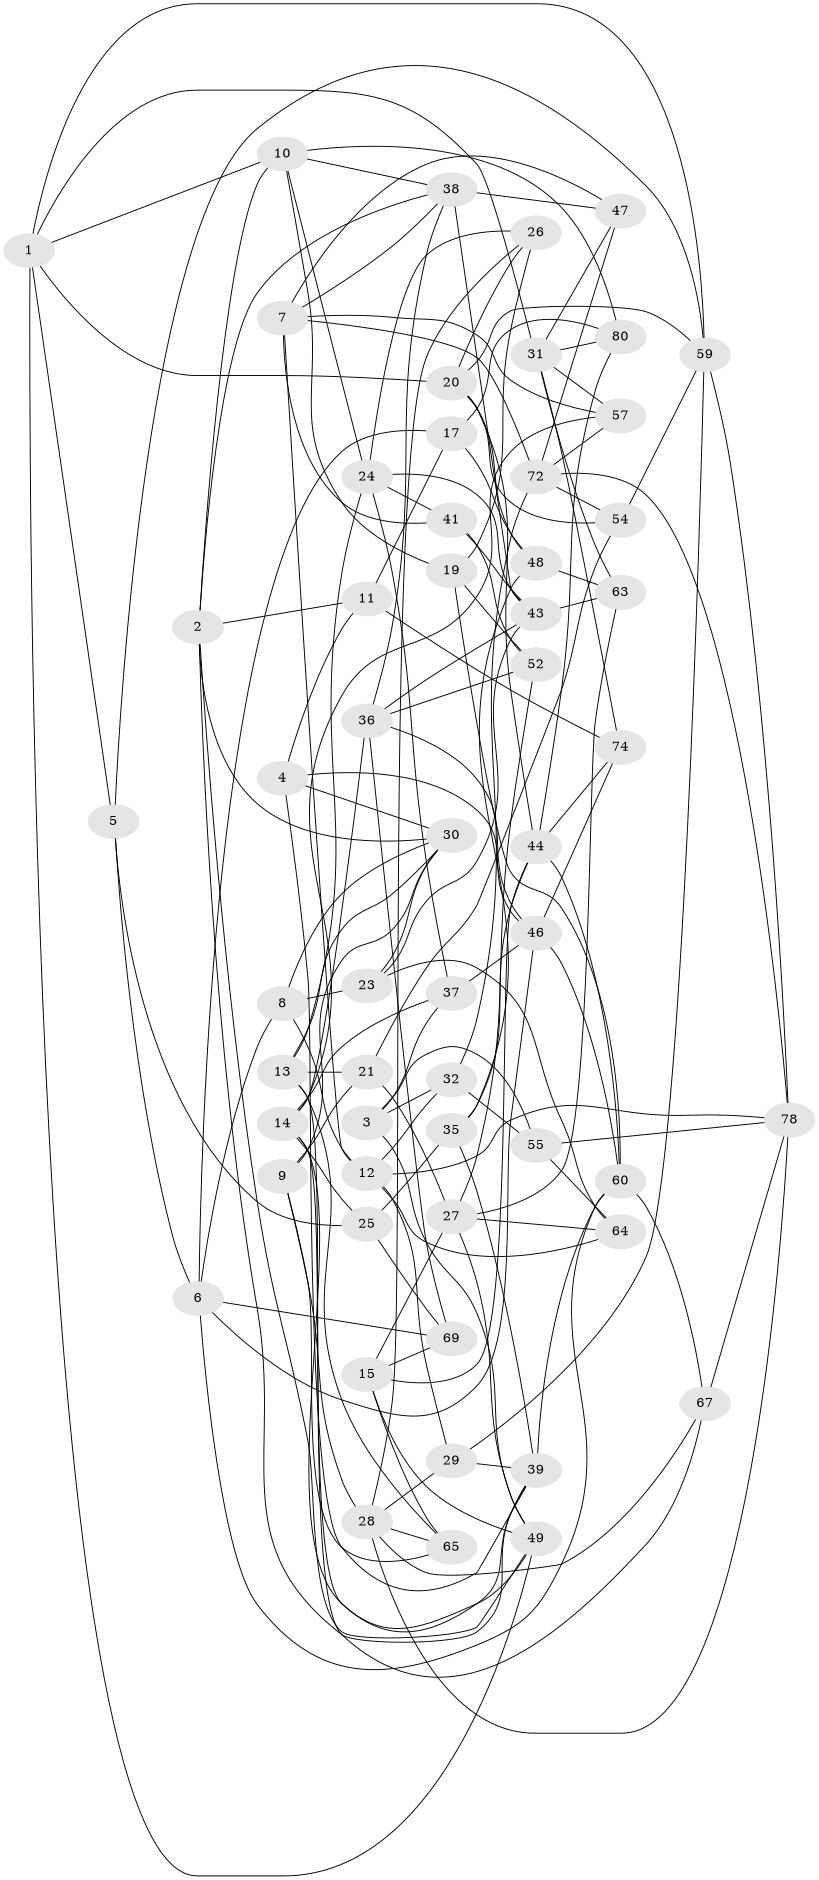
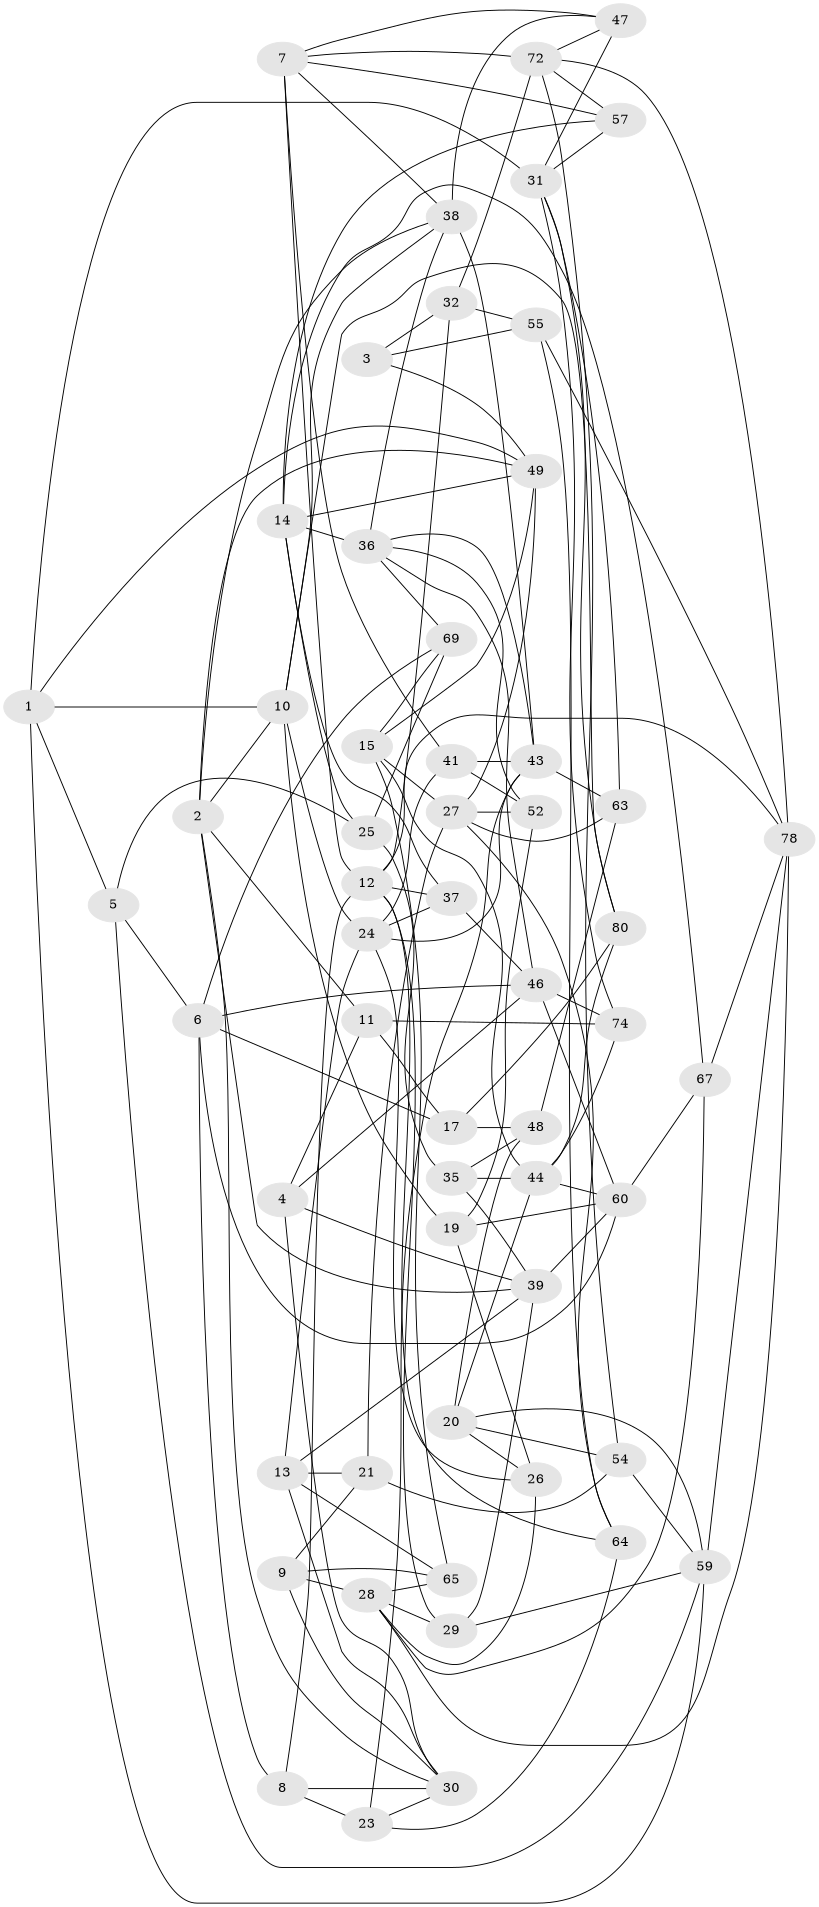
  graph {
    rankdir=LR
    node [color=gray90 style=filled]
    1 [super="+16"]
    5
    10 [super="+50"]
    20 [super="+28"]
    31 [super="+76"]
    49 [super="+77"]
    59 [super="+70"]
    6 [super="+72"]
    25
    38 [super="+69"]
    19
    24 [super="+73"]
    80
    44 [super="+66"]
    48
    26
    54
    47
    57
    74
    63
    78 [super="+81"]
    2 [super="+58"]
    11
    30 [super="+33"]
    39 [super="+56"]
    17
    43 [super="+61"]
    60 [super="+75"]
    3
    32
    37
    55
    n34 [label=72 super="+68"]
    46 [super="+62"]
    64
    4
    8
    n39 [label=69]
    35
    12 [super="+40"]
    23
    67
    7 [super="+45"]
    41
    29
    52
    n48 [label=28 super="+53"]
    65
    9
    21
    27 [super="+51"]
    13
    14 [super="+22"]
    36 [super="+71"]
    15 [super="+34"]
    1 -- 5
    1 -- 10
-   1 -- 20
    1 -- 31
    1 -- 49
    1 -- 59
    5 -- 59
    5 -- 6
    5 -- 25
    10 -- 38
    10 -- 19
    10 -- 24
    10 -- 80
    20 -- 59
    20 -- 44
    20 -- 48
    20 -- 26
    20 -- 54
    31 -- 80
    31 -- 47
    31 -- 57
    31 -- 74
    31 -- 63
    59 -- 78
    6 -- 17
    6 -- 60
    6 -- 46
    6 -- 8
    6 -- n39
    25 -- n39
    25 -- 35
    38 -- 47
    38 -- 43
    19 -- 26
    19 -- 60
    19 -- 52
    24 -- 26
    24 -- 43
    24 -- 37
    24 -- 41
    44 -- 80
    44 -- 74
    44 -- 60
    48 -- 63
    54 -- 59
    2 -- 10
    2 -- 49
    2 -- 38
    2 -- 11
    2 -- 30
    2 -- 39
    11 -- 74
    11 -- 17
    39 -- 60
    17 -- 80
    17 -- 48
    43 -- 63
    60 -- 67
    3 -- 49
    3 -- 32
-   3 -- 37
+   12 -- 37
    3 -- 55
    32 -- 55
    32 -- n34
    37 -- 46
    55 -- 78
    55 -- 64
    n34 -- 54
    n34 -- 47
    n34 -- 57
    n34 -- 78
    46 -- 74
    46 -- 60
    4 -- 11
    4 -- 30
    4 -- 39
    4 -- 46
    8 -- 30
    8 -- 12
    8 -- 23
    35 -- 44
    35 -- 48
    35 -- 39
    12 -- 78
    12 -- 32
    12 -- 64
    12 -- 29
    23 -- 30
    23 -- 43
    23 -- 64
    67 -- 78
    7 -- 38
    7 -- 47
    7 -- 57
    7 -- n34
    7 -- 12
    7 -- 41
    41 -- 43
    41 -- 52
    29 -- 59
    29 -- 39
    n48 -- 26
    n48 -- 78
    n48 -- 67
    n48 -- 29
    n48 -- 65
    9 -- 30
    9 -- n48
    9 -- 65
    9 -- 21
    21 -- 54
    21 -- 27
    27 -- 49
    27 -- 63
    27 -- 64
    27 -- 52
    13 -- 24
    13 -- 30
    13 -- 39
    13 -- 65
    13 -- 21
    14 -- 49
    14 -- 25
    14 -- 57
    14 -- 37
    14 -- 67
    14 -- 36
    36 -- 38
    36 -- 43
    36 -- 46
    36 -- n39
    36 -- 52
    15 -- 49
    15 -- 44
    15 -- n39
    15 -- 65
    15 -- 27
  }
